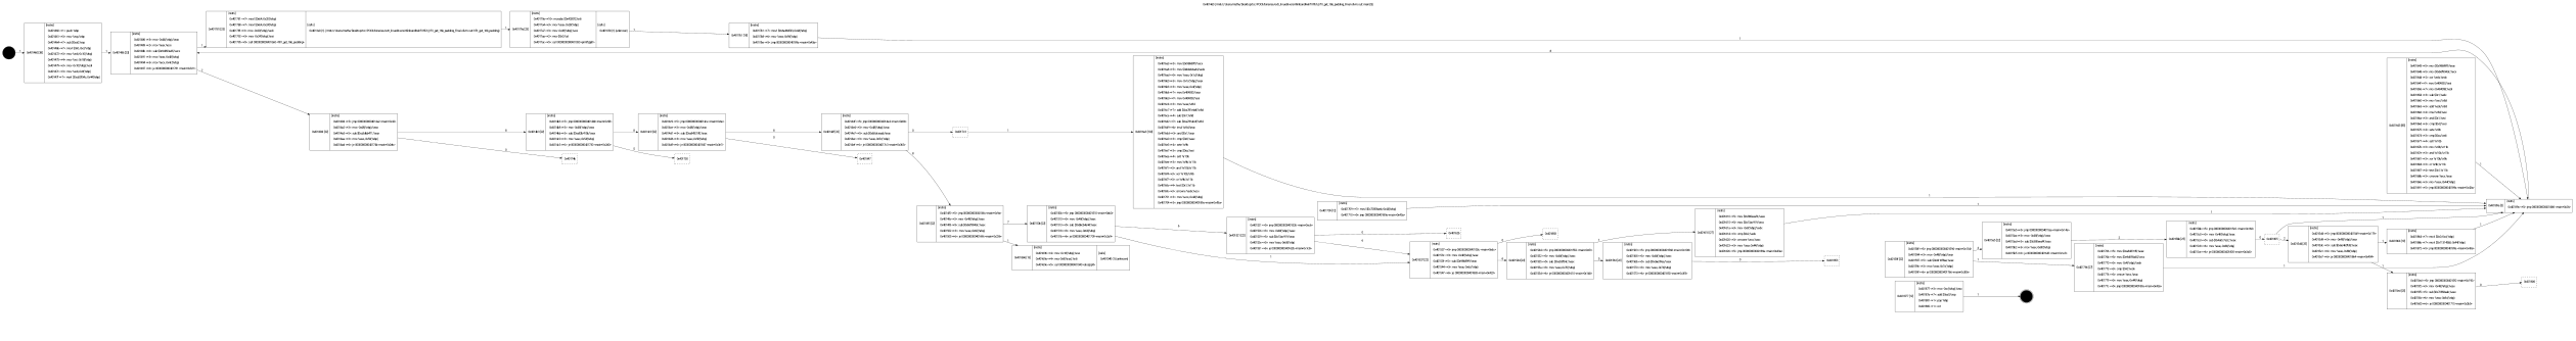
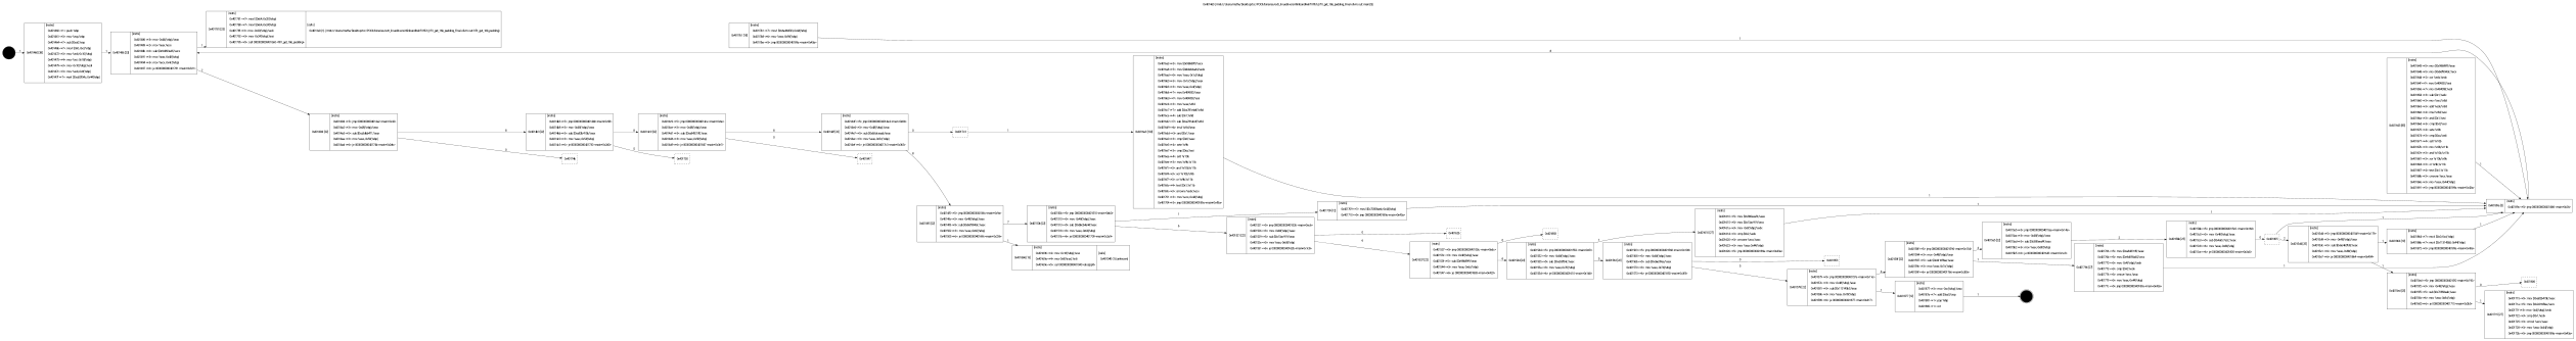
  digraph {
    fontname=Roboto
    label="0x401460 (/mnt/c/Users/mathe/Desktop/tcc/POCII/binaries/extr_linuxdriversinfinibandhwhfi1hfi.h_hfi1_get_16b_padding_Final-ollvm.out::main(0))"
    labelloc=t
    rankdir=LR
    node [fontname=Roboto shape=record]
    edge [fontname=Roboto]
    Entry [fillcolor=black height=0.3 shape=circle style=filled width=0.3]
    n2 [label="{\n     0x401460 [38]\l\n     | [instrs]\l\n     &nbsp;&nbsp;0x401460 \<+1\>: push %rbp\l\n     &nbsp;&nbsp;0x401461 \<+3\>: mov %rsp,%rbp\l\n     &nbsp;&nbsp;0x401464 \<+7\>: sub $0xa0,%rsp\l\n     &nbsp;&nbsp;0x40146b \<+7\>: movl $0x0,-0xc(%rbp)\l\n     &nbsp;&nbsp;0x401472 \<+3\>: mov %edi,-0x10(%rbp)\l\n     &nbsp;&nbsp;0x401475 \<+4\>: mov %rsi,-0x18(%rbp)\l\n     &nbsp;&nbsp;0x401479 \<+3\>: mov -0x10(%rbp),%edi\l\n     &nbsp;&nbsp;0x40147c \<+3\>: mov %edi,-0x8(%rbp)\l\n     &nbsp;&nbsp;0x40147f \<+7\>: movl $0xa53f54c,-0x44(%rbp)\l\n  }"]
    n3 [label="{\n     0x401486 [23]\l\n     | [instrs]\l\n     &nbsp;&nbsp;0x401486 \<+3\>: mov -0x44(%rbp),%eax\l\n     &nbsp;&nbsp;0x401489 \<+2\>: mov %eax,%ecx\l\n     &nbsp;&nbsp;0x40148b \<+6\>: sub $0x9d093a45,%ecx\l\n     &nbsp;&nbsp;0x401491 \<+3\>: mov %eax,-0x48(%rbp)\l\n     &nbsp;&nbsp;0x401494 \<+3\>: mov %ecx,-0x4c(%rbp)\l\n     &nbsp;&nbsp;0x401497 \<+6\>: je 0000000000401781 \<main+0x321\>\l\n  }"]
    n4 [label="{\n     0x401781 [25]\l\n     | [instrs]\l\n     &nbsp;&nbsp;0x401781 \<+7\>: movl $0x64,-0x20(%rbp)\l\n     &nbsp;&nbsp;0x401788 \<+7\>: movl $0x64,-0x24(%rbp)\l\n     &nbsp;&nbsp;0x40178f \<+3\>: mov -0x20(%rbp),%edi\l\n     &nbsp;&nbsp;0x401792 \<+3\>: mov -0x24(%rbp),%esi\l\n     &nbsp;&nbsp;0x401795 \<+5\>: call 00000000004013e0 \<hfi1_get_16b_padding\>\l\n     | [calls]\l\n     &nbsp;&nbsp;0x4013e0 \{1\} (/mnt/c/Users/mathe/Desktop/tcc/POCII/binaries/extr_linuxdriversinfinibandhwhfi1hfi.h_hfi1_get_16b_padding_Final-ollvm.out::hfi1_get_16b_padding)\l\n  }"]
    n5 [label="{\n     0x40149d [22]\l\n     | [instrs]\l\n     &nbsp;&nbsp;0x40149d \<+5\>: jmp 00000000004014a2 \<main+0x42\>\l\n     &nbsp;&nbsp;0x4014a2 \<+3\>: mov -0x48(%rbp),%eax\l\n     &nbsp;&nbsp;0x4014a5 \<+5\>: sub $0xa3dbb471,%eax\l\n     &nbsp;&nbsp;0x4014aa \<+3\>: mov %eax,-0x50(%rbp)\l\n     &nbsp;&nbsp;0x4014ad \<+6\>: je 000000000040174b \<main+0x2eb\>\l\n  }"]
-   n6 [label="{\n     0x40179a [23]\l\n     | [instrs]\l\n     &nbsp;&nbsp;0x40179a \<+10\>: movabs $0x4020f2,%rdi\l\n     &nbsp;&nbsp;0x4017a4 \<+3\>: mov %eax,-0x28(%rbp)\l\n     &nbsp;&nbsp;0x4017a7 \<+3\>: mov -0x28(%rbp),%esi\l\n     &nbsp;&nbsp;0x4017aa \<+2\>: mov $0x0,%al\l\n     &nbsp;&nbsp;0x4017ac \<+5\>: call 0000000000401030 \<printf@plt\>\l\n     | [calls]\l\n     &nbsp;&nbsp;0x401030 \{1\} (unknown)\l\n  }"]
    n7 [label="{\n     0x40174b\l\n  }" style=dashed]
    n8 [label="{\n     0x4014b3 [22]\l\n     | [instrs]\l\n     &nbsp;&nbsp;0x4014b3 \<+5\>: jmp 00000000004014b8 \<main+0x58\>\l\n     &nbsp;&nbsp;0x4014b8 \<+3\>: mov -0x48(%rbp),%eax\l\n     &nbsp;&nbsp;0x4014bb \<+5\>: sub $0xa82b415b,%eax\l\n     &nbsp;&nbsp;0x4014c0 \<+3\>: mov %eax,-0x54(%rbp)\l\n     &nbsp;&nbsp;0x4014c3 \<+6\>: je 0000000000401730 \<main+0x2d0\>\l\n  }"]
    n9 [label="{\n     0x4017b1 [18]\l\n     | [instrs]\l\n     &nbsp;&nbsp;0x4017b1 \<+7\>: movl $0x6e460fd3,-0x44(%rbp)\l\n     &nbsp;&nbsp;0x4017b8 \<+6\>: mov %eax,-0x90(%rbp)\l\n     &nbsp;&nbsp;0x4017be \<+5\>: jmp 000000000040189a \<main+0x43a\>\l\n  }"]
    n10 [label="{\n     0x401730\l\n  }" style=dashed]
    n11 [label="{\n     0x4014c9 [22]\l\n     | [instrs]\l\n     &nbsp;&nbsp;0x4014c9 \<+5\>: jmp 00000000004014ce \<main+0x6e\>\l\n     &nbsp;&nbsp;0x4014ce \<+3\>: mov -0x48(%rbp),%eax\l\n     &nbsp;&nbsp;0x4014d1 \<+5\>: sub $0xa84331f0,%eax\l\n     &nbsp;&nbsp;0x4014d6 \<+3\>: mov %eax,-0x58(%rbp)\l\n     &nbsp;&nbsp;0x4014d9 \<+6\>: je 0000000000401847 \<main+0x3e7\>\l\n  }"]
    Exit [fillcolor=black height=0.3 peripheries=2 shape=circle style=filled width=0.3]
    n13 [label="{\n     0x401847\l\n  }" style=dashed]
    n14 [label="{\n     0x4014df [22]\l\n     | [instrs]\l\n     &nbsp;&nbsp;0x4014df \<+5\>: jmp 00000000004014e4 \<main+0x84\>\l\n     &nbsp;&nbsp;0x4014e4 \<+3\>: mov -0x48(%rbp),%eax\l\n     &nbsp;&nbsp;0x4014e7 \<+5\>: sub $0xb5dceaab,%eax\l\n     &nbsp;&nbsp;0x4014ec \<+3\>: mov %eax,-0x5c(%rbp)\l\n     &nbsp;&nbsp;0x4014ef \<+6\>: je 00000000004017c3 \<main+0x363\>\l\n  }"]
    n15 [label="{\n     0x40189a [5]\l\n     | [instrs]\l\n     &nbsp;&nbsp;0x40189a \<+5\>: jmp 0000000000401486 \<main+0x26\>\l\n  }"]
    n16 [label="{\n     0x4017c3\l\n  }" style=dashed]
    n17 [label="{\n     0x4014f5 [22]\l\n     | [instrs]\l\n     &nbsp;&nbsp;0x4014f5 \<+5\>: jmp 00000000004014fa \<main+0x9a\>\l\n     &nbsp;&nbsp;0x4014fa \<+3\>: mov -0x48(%rbp),%eax\l\n     &nbsp;&nbsp;0x4014fd \<+5\>: sub $0xb6f904dc,%eax\l\n     &nbsp;&nbsp;0x401502 \<+3\>: mov %eax,-0x60(%rbp)\l\n     &nbsp;&nbsp;0x401505 \<+6\>: je 0000000000401696 \<main+0x236\>\l\n  }"]
    n18 [label="{\n     0x4016a3 [102]\l\n     | [instrs]\l\n     &nbsp;&nbsp;0x4016a3 \<+5\>: mov $0x98689f9,%ecx\l\n     &nbsp;&nbsp;0x4016a8 \<+5\>: mov $0xbbcb4a44,%edx\l\n     &nbsp;&nbsp;0x4016ad \<+3\>: mov %eax,-0x1c(%rbp)\l\n     &nbsp;&nbsp;0x4016b0 \<+3\>: mov -0x1c(%rbp),%eax\l\n     &nbsp;&nbsp;0x4016b3 \<+3\>: mov %eax,-0x4(%rbp)\l\n     &nbsp;&nbsp;0x4016b6 \<+7\>: mov 0x404050,%eax\l\n     &nbsp;&nbsp;0x4016bd \<+7\>: mov 0x404058,%esi\l\n     &nbsp;&nbsp;0x4016c4 \<+3\>: mov %eax,%r8d\l\n     &nbsp;&nbsp;0x4016c7 \<+7\>: add $0xa781ebdf,%r8d\l\n     &nbsp;&nbsp;0x4016ce \<+4\>: sub $0x1,%r8d\l\n     &nbsp;&nbsp;0x4016d2 \<+7\>: sub $0xa781ebdf,%r8d\l\n     &nbsp;&nbsp;0x4016d9 \<+4\>: imul %r8d,%eax\l\n     &nbsp;&nbsp;0x4016dd \<+3\>: and $0x1,%eax\l\n     &nbsp;&nbsp;0x4016e0 \<+3\>: cmp $0x0,%eax\l\n     &nbsp;&nbsp;0x4016e3 \<+4\>: sete %r9b\l\n     &nbsp;&nbsp;0x4016e7 \<+3\>: cmp $0xa,%esi\l\n     &nbsp;&nbsp;0x4016ea \<+4\>: setl %r10b\l\n     &nbsp;&nbsp;0x4016ee \<+3\>: mov %r9b,%r11b\l\n     &nbsp;&nbsp;0x4016f1 \<+3\>: and %r10b,%r11b\l\n     &nbsp;&nbsp;0x4016f4 \<+3\>: xor %r10b,%r9b\l\n     &nbsp;&nbsp;0x4016f7 \<+3\>: or %r9b,%r11b\l\n     &nbsp;&nbsp;0x4016fa \<+4\>: test $0x1,%r11b\l\n     &nbsp;&nbsp;0x4016fe \<+3\>: cmovne %edx,%ecx\l\n     &nbsp;&nbsp;0x401701 \<+3\>: mov %ecx,-0x44(%rbp)\l\n     &nbsp;&nbsp;0x401704 \<+5\>: jmp 000000000040189a \<main+0x43a\>\l\n  }"]
    n19 [label="{\n     0x401696 [13]\l\n     | [instrs]\l\n     &nbsp;&nbsp;0x401696 \<+4\>: mov -0x18(%rbp),%rax\l\n     &nbsp;&nbsp;0x40169a \<+4\>: mov 0x8(%rax),%rdi\l\n     &nbsp;&nbsp;0x40169e \<+5\>: call 0000000000401040 \<atoi@plt\>\l\n     | [calls]\l\n     &nbsp;&nbsp;0x401040 \{1\} (unknown)\l\n  }"]
    n20 [label="{\n     0x40150b [22]\l\n     | [instrs]\l\n     &nbsp;&nbsp;0x40150b \<+5\>: jmp 0000000000401510 \<main+0xb0\>\l\n     &nbsp;&nbsp;0x401510 \<+3\>: mov -0x48(%rbp),%eax\l\n     &nbsp;&nbsp;0x401513 \<+5\>: sub $0xbbcb4a44,%eax\l\n     &nbsp;&nbsp;0x401518 \<+3\>: mov %eax,-0x64(%rbp)\l\n     &nbsp;&nbsp;0x40151b \<+6\>: je 0000000000401709 \<main+0x2a9\>\l\n  }"]
    n21 [label="{\n     0x401606\l\n  }" style=dashed]
    n22 [label="{\n     0x401709 [12]\l\n     | [instrs]\l\n     &nbsp;&nbsp;0x401709 \<+7\>: movl $0x72856aeb,-0x44(%rbp)\l\n     &nbsp;&nbsp;0x401710 \<+5\>: jmp 000000000040189a \<main+0x43a\>\l\n  }"]
    n23 [label="{\n     0x401521 [22]\l\n     | [instrs]\l\n     &nbsp;&nbsp;0x401521 \<+5\>: jmp 0000000000401526 \<main+0xc6\>\l\n     &nbsp;&nbsp;0x401526 \<+3\>: mov -0x48(%rbp),%eax\l\n     &nbsp;&nbsp;0x401529 \<+5\>: sub $0x13ac919,%eax\l\n     &nbsp;&nbsp;0x40152e \<+3\>: mov %eax,-0x68(%rbp)\l\n     &nbsp;&nbsp;0x401531 \<+6\>: je 000000000040162b \<main+0x1cb\>\l\n  }"]
+   n24 [label="{\n     0x401715 [27]\l\n     | [instrs]\l\n     &nbsp;&nbsp;0x401715 \<+5\>: mov $0xa82b415b,%eax\l\n     &nbsp;&nbsp;0x40171a \<+5\>: mov $0x2d16f8ae,%ecx\l\n     &nbsp;&nbsp;0x40171f \<+3\>: mov -0x4(%rbp),%edx\l\n     &nbsp;&nbsp;0x401722 \<+3\>: cmp $0x1,%edx\l\n     &nbsp;&nbsp;0x401725 \<+3\>: cmovl %ecx,%eax\l\n     &nbsp;&nbsp;0x401728 \<+3\>: mov %eax,-0x44(%rbp)\l\n     &nbsp;&nbsp;0x40172b \<+5\>: jmp 000000000040189a \<main+0x43a\>\l\n  }"]
    n25 [label="{\n     0x40162b\l\n  }" style=dashed]
    n26 [label="{\n     0x401537 [22]\l\n     | [instrs]\l\n     &nbsp;&nbsp;0x401537 \<+5\>: jmp 000000000040153c \<main+0xdc\>\l\n     &nbsp;&nbsp;0x40153c \<+3\>: mov -0x48(%rbp),%eax\l\n     &nbsp;&nbsp;0x40153f \<+5\>: sub $0x98689f9,%eax\l\n     &nbsp;&nbsp;0x401544 \<+3\>: mov %eax,-0x6c(%rbp)\l\n     &nbsp;&nbsp;0x401547 \<+6\>: je 0000000000401883 \<main+0x423\>\l\n  }"]
    n27 [label="{\n     0x4015ed [25]\l\n     | [instrs]\l\n     &nbsp;&nbsp;0x4015ed \<+5\>: jmp 00000000004015f2 \<main+0x192\>\l\n     &nbsp;&nbsp;0x4015f2 \<+3\>: mov -0x48(%rbp),%eax\l\n     &nbsp;&nbsp;0x4015f5 \<+5\>: sub $0x72856aeb,%eax\l\n     &nbsp;&nbsp;0x4015fa \<+6\>: mov %eax,-0x8c(%rbp)\l\n     &nbsp;&nbsp;0x401600 \<+6\>: je 0000000000401715 \<main+0x2b5\>\l\n  }"]
    n28 [label="{\n     0x401883\l\n  }" style=dashed]
    n29 [label="{\n     0x40154d [22]\l\n     | [instrs]\l\n     &nbsp;&nbsp;0x40154d \<+5\>: jmp 0000000000401552 \<main+0xf2\>\l\n     &nbsp;&nbsp;0x401552 \<+3\>: mov -0x48(%rbp),%eax\l\n     &nbsp;&nbsp;0x401555 \<+5\>: sub $0xa53f54c,%eax\l\n     &nbsp;&nbsp;0x40155a \<+3\>: mov %eax,-0x70(%rbp)\l\n     &nbsp;&nbsp;0x40155d \<+6\>: je 0000000000401610 \<main+0x1b0\>\l\n  }"]
    n30 [label="{\n     0x401864 [19]\l\n     | [instrs]\l\n     &nbsp;&nbsp;0x401864 \<+7\>: movl $0x0,-0xc(%rbp)\l\n     &nbsp;&nbsp;0x40186b \<+7\>: movl $0x113145b5,-0x44(%rbp)\l\n     &nbsp;&nbsp;0x401872 \<+5\>: jmp 000000000040189a \<main+0x43a\>\l\n  }"]
    n31 [label="{\n     0x401610 [27]\l\n     | [instrs]\l\n     &nbsp;&nbsp;0x401610 \<+5\>: mov $0x380eeaf4,%eax\l\n     &nbsp;&nbsp;0x401615 \<+5\>: mov $0x13ac919,%ecx\l\n     &nbsp;&nbsp;0x40161a \<+3\>: mov -0x8(%rbp),%edx\l\n     &nbsp;&nbsp;0x40161d \<+3\>: cmp $0x2,%edx\l\n     &nbsp;&nbsp;0x401620 \<+3\>: cmovne %ecx,%eax\l\n     &nbsp;&nbsp;0x401623 \<+3\>: mov %eax,-0x44(%rbp)\l\n     &nbsp;&nbsp;0x401626 \<+5\>: jmp 000000000040189a \<main+0x43a\>\l\n  }"]
    n32 [label="{\n     0x401563 [22]\l\n     | [instrs]\l\n     &nbsp;&nbsp;0x401563 \<+5\>: jmp 0000000000401568 \<main+0x108\>\l\n     &nbsp;&nbsp;0x401568 \<+3\>: mov -0x48(%rbp),%eax\l\n     &nbsp;&nbsp;0x40156b \<+5\>: sub $0xdae09ea,%eax\l\n     &nbsp;&nbsp;0x401570 \<+3\>: mov %eax,-0x74(%rbp)\l\n     &nbsp;&nbsp;0x401573 \<+6\>: je 0000000000401853 \<main+0x3f3\>\l\n  }"]
    n33 [label="{\n     0x4015d4 [25]\l\n     | [instrs]\l\n     &nbsp;&nbsp;0x4015d4 \<+5\>: jmp 00000000004015d9 \<main+0x179\>\l\n     &nbsp;&nbsp;0x4015d9 \<+3\>: mov -0x48(%rbp),%eax\l\n     &nbsp;&nbsp;0x4015dc \<+5\>: sub $0x6e460fd3,%eax\l\n     &nbsp;&nbsp;0x4015e1 \<+6\>: mov %eax,-0x88(%rbp)\l\n     &nbsp;&nbsp;0x4015e7 \<+6\>: je 0000000000401864 \<main+0x404\>\l\n  }"]
    n34 [label="{\n     0x401853\l\n  }" style=dashed]
+   n35 [label="{\n     0x401579 [22]\l\n     | [instrs]\l\n     &nbsp;&nbsp;0x401579 \<+5\>: jmp 000000000040157e \<main+0x11e\>\l\n     &nbsp;&nbsp;0x40157e \<+3\>: mov -0x48(%rbp),%eax\l\n     &nbsp;&nbsp;0x401581 \<+5\>: sub $0x113145b5,%eax\l\n     &nbsp;&nbsp;0x401586 \<+3\>: mov %eax,-0x78(%rbp)\l\n     &nbsp;&nbsp;0x401589 \<+6\>: je 0000000000401877 \<main+0x417\>\l\n  }"]
    n36 [label="{\n     0x401805\l\n  }" style=dashed]
    n37 [label="{\n     0x401877 [12]\l\n     | [instrs]\l\n     &nbsp;&nbsp;0x401877 \<+3\>: mov -0xc(%rbp),%eax\l\n     &nbsp;&nbsp;0x40187a \<+7\>: add $0xa0,%rsp\l\n     &nbsp;&nbsp;0x401881 \<+1\>: pop %rbp\l\n     &nbsp;&nbsp;0x401882 \<+1\>: ret\l\n  }"]
    n38 [label="{\n     0x40158f [22]\l\n     | [instrs]\l\n     &nbsp;&nbsp;0x40158f \<+5\>: jmp 0000000000401594 \<main+0x134\>\l\n     &nbsp;&nbsp;0x401594 \<+3\>: mov -0x48(%rbp),%eax\l\n     &nbsp;&nbsp;0x401597 \<+5\>: sub $0x2d16f8ae,%eax\l\n     &nbsp;&nbsp;0x40159c \<+3\>: mov %eax,-0x7c(%rbp)\l\n     &nbsp;&nbsp;0x40159f \<+6\>: je 0000000000401766 \<main+0x306\>\l\n  }"]
    n39 [label="{\n     0x401766 [27]\l\n     | [instrs]\l\n     &nbsp;&nbsp;0x401766 \<+5\>: mov $0xa84331f0,%eax\l\n     &nbsp;&nbsp;0x40176b \<+5\>: mov $0x9d093a45,%ecx\l\n     &nbsp;&nbsp;0x401770 \<+3\>: mov -0x4(%rbp),%edx\l\n     &nbsp;&nbsp;0x401773 \<+3\>: cmp $0x0,%edx\l\n     &nbsp;&nbsp;0x401776 \<+3\>: cmove %ecx,%eax\l\n     &nbsp;&nbsp;0x401779 \<+3\>: mov %eax,-0x44(%rbp)\l\n     &nbsp;&nbsp;0x40177c \<+5\>: jmp 000000000040189a \<main+0x43a\>\l\n  }"]
    n40 [label="{\n     0x4015a5 [22]\l\n     | [instrs]\l\n     &nbsp;&nbsp;0x4015a5 \<+5\>: jmp 00000000004015aa \<main+0x14a\>\l\n     &nbsp;&nbsp;0x4015aa \<+3\>: mov -0x48(%rbp),%eax\l\n     &nbsp;&nbsp;0x4015ad \<+5\>: sub $0x380eeaf4,%eax\l\n     &nbsp;&nbsp;0x4015b2 \<+3\>: mov %eax,-0x80(%rbp)\l\n     &nbsp;&nbsp;0x4015b5 \<+6\>: je 0000000000401643 \<main+0x1e3\>\l\n  }"]
    n41 [label="{\n     0x4015bb [25]\l\n     | [instrs]\l\n     &nbsp;&nbsp;0x4015bb \<+5\>: jmp 00000000004015c0 \<main+0x160\>\l\n     &nbsp;&nbsp;0x4015c0 \<+3\>: mov -0x48(%rbp),%eax\l\n     &nbsp;&nbsp;0x4015c3 \<+5\>: sub $0x4a0c7e2c,%eax\l\n     &nbsp;&nbsp;0x4015c8 \<+6\>: mov %eax,-0x84(%rbp)\l\n     &nbsp;&nbsp;0x4015ce \<+6\>: je 0000000000401805 \<main+0x3a5\>\l\n  }"]
    n42 [label="{\n     0x401643 [83]\l\n     | [instrs]\l\n     &nbsp;&nbsp;0x401643 \<+5\>: mov $0x98689f9,%eax\l\n     &nbsp;&nbsp;0x401648 \<+5\>: mov $0xb6f904dc,%ecx\l\n     &nbsp;&nbsp;0x40164d \<+2\>: xor %edx,%edx\l\n     &nbsp;&nbsp;0x40164f \<+7\>: mov 0x404050,%esi\l\n     &nbsp;&nbsp;0x401656 \<+7\>: mov 0x404058,%edi\l\n     &nbsp;&nbsp;0x40165d \<+3\>: sub $0x1,%edx\l\n     &nbsp;&nbsp;0x401660 \<+3\>: mov %esi,%r8d\l\n     &nbsp;&nbsp;0x401663 \<+3\>: add %edx,%r8d\l\n     &nbsp;&nbsp;0x401666 \<+4\>: imul %r8d,%esi\l\n     &nbsp;&nbsp;0x40166a \<+3\>: and $0x1,%esi\l\n     &nbsp;&nbsp;0x40166d \<+3\>: cmp $0x0,%esi\l\n     &nbsp;&nbsp;0x401670 \<+4\>: sete %r9b\l\n     &nbsp;&nbsp;0x401674 \<+3\>: cmp $0xa,%edi\l\n     &nbsp;&nbsp;0x401677 \<+4\>: setl %r10b\l\n     &nbsp;&nbsp;0x40167b \<+3\>: mov %r9b,%r11b\l\n     &nbsp;&nbsp;0x40167e \<+3\>: and %r10b,%r11b\l\n     &nbsp;&nbsp;0x401681 \<+3\>: xor %r10b,%r9b\l\n     &nbsp;&nbsp;0x401684 \<+3\>: or %r9b,%r11b\l\n     &nbsp;&nbsp;0x401687 \<+4\>: test $0x1,%r11b\l\n     &nbsp;&nbsp;0x40168b \<+3\>: cmovne %ecx,%eax\l\n     &nbsp;&nbsp;0x40168e \<+3\>: mov %eax,-0x44(%rbp)\l\n     &nbsp;&nbsp;0x401691 \<+5\>: jmp 000000000040189a \<main+0x43a\>\l\n  }"]
    Entry -> n2 [label=" 1"]
    n2 -> n3 [label=" 1"]
    n3 -> n4 [label=" 1"]
    n3 -> n5 [label=" 7"]
-   n4 -> n6 [label=" 1"]
    n5 -> n7 [label=" 0"]
    n5 -> n8 [label=" 8"]
-   n6 -> n9 [label=" 1"]
    n8 -> n10 [label=" 5"]
    n8 -> n11 [label=" 8"]
    n9 -> n15 [label=" 1"]
    n11 -> n13 [label=" 0"]
    n11 -> n14 [label=" 8"]
    n14 -> n16 [label=" 0"]
    n14 -> n17 [label=" 8"]
    n15 -> n3 [label=" 8"]
    n16 -> n18 [label=" 1"]
    n17 -> n19 [label=" 1"]
    n17 -> n20 [label=" 7"]
    n18 -> n15 [label=" 1"]
-   n20 -> n26 [label=" 1"]
+   n20 -> n22 [label=" 1"]
    n20 -> n23 [label=" 6"]
    n22 -> n15 [label=" 1"]
    n23 -> n25 [label=" 0"]
    n23 -> n26 [label=" 6"]
    n26 -> n28 [label=" 0"]
    n26 -> n29 [label=" 6"]
    n27 -> n21 [label=" 0"]
+   n27 -> n24 [label=" 1"]
    n29 -> n31 [label=" 1"]
    n29 -> n32 [label=" 5"]
    n30 -> n15 [label=" 1"]
    n31 -> n15 [label=" 1"]
    n32 -> n34 [label=" 0"]
+   n32 -> n35 [label=" 5"]
    n33 -> n27 [label=" 1"]
    n33 -> n30 [label=" 1"]
+   n35 -> n37 [label=" 1"]
+   n35 -> n38 [label=" 4"]
    n36 -> n15 [label=" 1"]
    n36 -> n33 [label=" 2"]
    n37 -> Exit [label=" 1"]
    n38 -> n39 [label=" 1"]
    n38 -> n40 [label=" 3"]
    n39 -> n15 [label=" 1"]
    n40 -> n41 [label=" 2"]
    n41 -> n36 [label=" 0"]
    n42 -> n15 [label=" 1"]
  }
